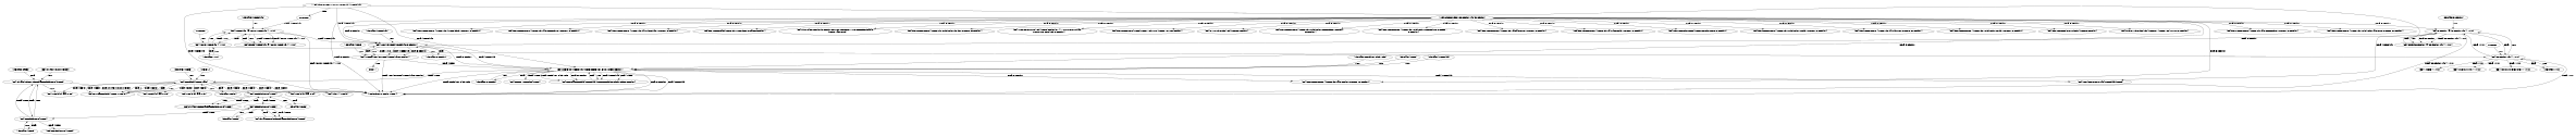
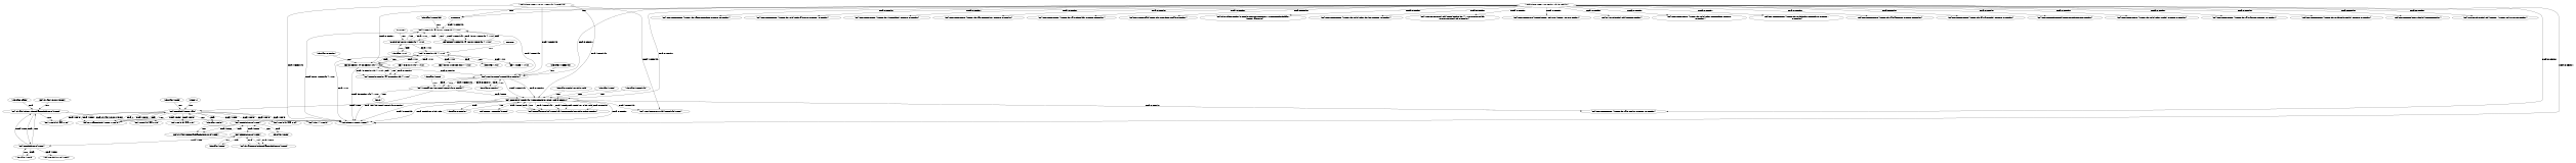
  digraph {
    fontname="DejaVu Sans"
    node [fontname="DejaVu Sans"]
    edge [fontname="DejaVu Sans"]
    n1 [label="(Call,cin.file.industry_length=ReadBlobLong(image))"]
    n2 [label="(Call,ReadBlobLong(image))"]
    n3 [label="(MethodReturn,static Image *)"]
    n4 [label="(Call,magick[0] == 0x80)"]
    n5 [label="(Identifier,image)"]
    n6 [label="(Call,ReadBlobLong(image))"]
    n7 [label="(Block,)"]
    n8 [label="(Call,ReadBlobLong(image))"]
    n9 [label="(Call,cin.file.generic_length=ReadBlobLong(image))"]
    n10 [label="(Identifier,image)"]
    n11 [label="(Call,ReadBlobLong(image))"]
    n12 [label="(Identifier,image)"]
    n13 [label="(Call,cin.file.image_offset=ReadBlobLong(image))"]
    n14 [label="(Call,ReadBlob(image,4,file))"]
    n15 [label="(Call,magick[2] == 0x5f)"]
    n16 [label="(Call,(char *) magick)"]
    n17 [label="(Call,count=ReadBlob(image,4,magick))"]
    n18 [label="(Call,magick[1] == 0x2a)"]
    n19 [label="(Call,magick[3] == 0xd7)"]
    n20 [label="(Identifier,magick)"]
    n21 [label="(Call,OpenBlob(image_info,image,ReadBinaryBlobMode,exception))"]
    n22 [label="(Call,status=OpenBlob(image_info,image,ReadBinaryBlobMode,exception))"]
    n23 [label="(Identifier,exception)"]
    n24 [label="(Call,DestroyImageList(image))"]
    n25 [label="(Call,SetImageProperty(image,\"dpx:file.version\",property,exception))"]
    n26 [label="(Call,AcquireQuantumInfo(image_info,image))"]
    n27 [label="(Call,AcquireImage(image_info,exception))"]
    n28 [label="(Call,image=AcquireImage(image_info,exception))"]
    n29 [label="(Identifier,exception)"]
    n30 [label="(Call,image_info != (const ImageInfo *) NULL)"]
-   n31 [label="(Call,(const ImageInfo *) NULL)"]
+   n31 [label="(OpenBlob,(const ImageInfo *) NULL)"]
    n32 [label="(Call,assert(image_info != (const ImageInfo *) NULL))"]
    n33 [label="(Call,(ExceptionInfo *) NULL)"]
    n34 [label="(Identifier,NULL)"]
    n35 [label="(MethodParameterIn,const ImageInfo *image_info)"]
    1000108
    n37 [label="(Call,exception != (ExceptionInfo *) NULL)"]
    n38 [label="(Call,(Image *) NULL)"]
    n39 [label="(Call,(QuantumInfo *) NULL)"]
    n40 [label="(Call,(const unsigned char *) NULL)"]
    n41 [label="(Identifier,NULL)"]
    n42 [label="(Call,assert(exception != (ExceptionInfo *) NULL))"]
    n43 [label="(MethodParameterIn,ExceptionInfo *exception)"]
    n44 [label="(Call,SetImageProperty(image,\"dpx:file.create_date\",property,exception))"]
    n45 [label="(Call,SetImageProperty(image,\"dpx:origination.filename\",property,exception))"]
    n46 [label="(Call,SetImageProperty(image,\"dpx:image.label\",property,exception))"]
    n47 [label="(Call,SetImageProperty(image,\"dpx:file.create_time\",property,exception))"]
    n48 [label="(Call,SetImageProperty(image,\"dpx:film.slate_info\",property,exception))"]
    n49 [label="(Call,SetImageProfile(image,\"dpx:user.data\",profile,exception))"]
    n50 [label="(Call,ThrowFileException(exception,CorruptImageError,\"UnexpectedEndOfFile\",\n      image->filename))"]
    n51 [label="(Call,SetImageProperty(image,\"dpx:origination.device\",property,exception))"]
    n52 [label="(Call,ImportQuantumPixels(image,(CacheView *) NULL,quantum_info,\n      quantum_type,pixels,exception))"]
    n53 [label="(Call,SetImageExtent(image,image->columns,image->rows,exception))"]
    n54 [label="(Call,SyncAuthenticPixels(image,exception))"]
    n55 [label="(Call,SetImageProperty(image,\"dpx:origination.create_date\",property,\n    exception))"]
    n56 [label="(Call,SetImageProperty(image,\"dpx:origination.create_time\",property,\n    exception))"]
    n57 [label="(Call,SetImageProperty(image,\"dpx:file.filename\",property,exception))"]
    n58 [label="(Call,SetImageProperty(image,\"dpx:film.frame_id\",property,exception))"]
    n59 [label="(Call,SetImageColorspace(image,LogColorspace,exception))"]
    n60 [label="(Call,SetImageProperty(image,\"dpx:origination.model\",property,exception))"]
    n61 [label="(Call,SetImageProperty(image,\"dpx:film.format\",property,exception))"]
    n62 [label="(Call,SetImageProperty(image,\"dpx:origination.serial\",property,exception))"]
    n63 [label="(Call,SetImageBackgroundColor(image,exception))"]
    n64 [label="(Call,QueueAuthenticPixels(image,0,y,image->columns,1,exception))"]
    n65 [label="(Call,cin.file.industry_length)"]
    n66 [label="(Identifier,offset)"]
    n67 [label="(Identifier,exception)"]
    n68 [label="(Identifier,ReadBinaryBlobMode)"]
    n69 [label="(Literal,4)"]
    n70 [label="(Identifier,image_info)"]
    n71 [label="(Identifier,image)"]
    n72 [label="(Identifier,image)"]
    n73 [label="(Identifier,image)"]
    n74 [label="(Identifier,image_info)"]
    n75 [label="(Identifier,image_info)"]
    1000130
    1000157
    n1 -> n2 [label="CFG: "]
    n1 -> n3 [label="DDG: cin.file.industry_length"]
    n1 -> n4 [label="AST: "]
    n2 -> n1 [label="AST: "]
    n2 -> n1 [label="DDG: image"]
    n2 -> n5 [label="CFG: "]
    n2 -> n6 [label="DDG: image"]
    n5 -> n2 [label="AST: "]
    n8 -> n2 [label="DDG: image"]
    n8 -> n9 [label="AST: "]
    n8 -> n9 [label="DDG: image"]
    n8 -> n10 [label="CFG: "]
    n9 -> n8 [label="CFG: "]
    n10 -> n8 [label="AST: "]
    n11 -> n8 [label="DDG: image"]
    n11 -> n12 [label="CFG: "]
    n11 -> n13 [label="AST: "]
    n11 -> n13 [label="DDG: image"]
    n12 -> n11 [label="AST: "]
    n13 -> n11 [label="CFG: "]
    n14 -> n3 [label="DDG: magick"]
    n14 -> n4 [label="DDG: magick"]
    n14 -> n11 [label="DDG: image"]
    n14 -> n15 [label="DDG: magick"]
    n14 -> n16 [label="DDG: magick"]
    n14 -> n17 [label="AST: "]
    n14 -> n17 [label="DDG: image"]
    n14 -> n17 [label="DDG: 4"]
    n14 -> n17 [label="DDG: magick"]
    n14 -> n18 [label="DDG: magick"]
    n14 -> n19 [label="DDG: magick"]
    n14 -> n20 [label="CFG: "]
    n17 -> n14 [label="CFG: "]
    n20 -> n14 [label="AST: "]
    n21 -> n3 [label="DDG: exception"]
    n21 -> n3 [label="DDG: image_info"]
    n21 -> n3 [label="DDG: ReadBinaryBlobMode"]
    n21 -> n14 [label="DDG: image"]
    n21 -> n22 [label="AST: "]
    n21 -> n22 [label="DDG: image_info"]
    n21 -> n22 [label="DDG: image"]
    n21 -> n22 [label="DDG: ReadBinaryBlobMode"]
    n21 -> n22 [label="DDG: exception"]
    n21 -> n23 [label="CFG: "]
    n21 -> n24 [label="DDG: image"]
    n21 -> n25 [label="DDG: exception"]
    n21 -> n26 [label="DDG: image_info"]
    n22 -> n21 [label="CFG: "]
    n23 -> n21 [label="AST: "]
    n27 -> n21 [label="DDG: image_info"]
    n27 -> n21 [label="DDG: exception"]
    n27 -> n28 [label="AST: "]
    n27 -> n28 [label="DDG: image_info"]
    n27 -> n28 [label="DDG: exception"]
    n27 -> n29 [label="CFG: "]
    n28 -> n3 [label="DDG: AcquireImage(image_info,exception)"]
    n28 -> n7 [label="AST: "]
    n28 -> n21 [label="DDG: image"]
    n28 -> n27 [label="CFG: "]
    n29 -> n27 [label="AST: "]
    n30 -> n3 [label="DDG: (const ImageInfo *) NULL"]
    n30 -> n27 [label="DDG: image_info"]
    n30 -> n31 [label="CFG: "]
    n30 -> n32 [label="AST: "]
    n30 -> n32 [label="DDG: image_info"]
    n30 -> n32 [label="DDG: (const ImageInfo *) NULL"]
    n31 -> n30 [label="AST: "]
    n31 -> n30 [label="DDG: NULL"]
    n31 -> n33 [label="DDG: NULL"]
    n31 -> n34 [label="CFG: "]
    n32 -> n30 [label="CFG: "]
    n33 -> n3 [label="DDG: NULL"]
    n33 -> n37 [label="AST: "]
    n33 -> n37 [label="DDG: NULL"]
    n33 -> n38 [label="DDG: NULL"]
    n33 -> n39 [label="DDG: NULL"]
    n33 -> n40 [label="DDG: NULL"]
    n33 -> n41 [label="CFG: "]
    n34 -> n31 [label="AST: "]
    n35 -> n3 [label="DDG: image_info"]
    n35 -> n21 [label="DDG: image_info"]
    n35 -> n26 [label="DDG: image_info"]
    n35 -> n27 [label="DDG: image_info"]
    n35 -> 1000108 [label="AST: "]
    1000108 -> n30 [label="DDG: image_info"]
    n37 -> n3 [label="DDG: (ExceptionInfo *) NULL"]
    n37 -> n27 [label="DDG: exception"]
    n37 -> n33 [label="CFG: "]
    n37 -> n42 [label="AST: "]
    n37 -> n42 [label="DDG: exception"]
    n37 -> n42 [label="DDG: (ExceptionInfo *) NULL"]
    n41 -> n33 [label="AST: "]
    n42 -> n37 [label="CFG: "]
    n43 -> n3 [label="DDG: exception"]
    n43 -> n21 [label="DDG: exception"]
    n43 -> n25 [label="DDG: exception"]
    n43 -> n27 [label="DDG: exception"]
+   n43 -> 1000108 [label="AST: "]
    n43 -> n37 [label="DDG: exception"]
    n43 -> n44 [label="DDG: exception"]
    n43 -> n45 [label="DDG: exception"]
    n43 -> n46 [label="DDG: exception"]
    n43 -> n47 [label="DDG: exception"]
    n43 -> n48 [label="DDG: exception"]
    n43 -> n49 [label="DDG: exception"]
    n43 -> n50 [label="DDG: exception"]
    n43 -> n51 [label="DDG: exception"]
    n43 -> n52 [label="DDG: exception"]
    n43 -> n53 [label="DDG: exception"]
    n43 -> n54 [label="DDG: exception"]
    n43 -> n55 [label="DDG: exception"]
    n43 -> n56 [label="DDG: exception"]
    n43 -> n57 [label="DDG: exception"]
    n43 -> n58 [label="DDG: exception"]
    n43 -> n59 [label="DDG: exception"]
    n43 -> n60 [label="DDG: exception"]
    n43 -> n61 [label="DDG: exception"]
    n43 -> n62 [label="DDG: exception"]
    n43 -> n63 [label="DDG: exception"]
    n43 -> n64 [label="DDG: exception"]
    n65 -> n1 [label="AST: "]
    n66 -> n1 [label="CFG: "]
    n67 -> n37 [label="AST: "]
    n68 -> n21 [label="AST: "]
    n69 -> n14 [label="AST: "]
    n70 -> n27 [label="AST: "]
    n71 -> n28 [label="AST: "]
    n72 -> n14 [label="AST: "]
    n73 -> n21 [label="AST: "]
    n74 -> n30 [label="AST: "]
    n75 -> n21 [label="AST: "]
    1000130 -> n31 [label="AST: "]
    1000157 -> n33 [label="AST: "]
  }
